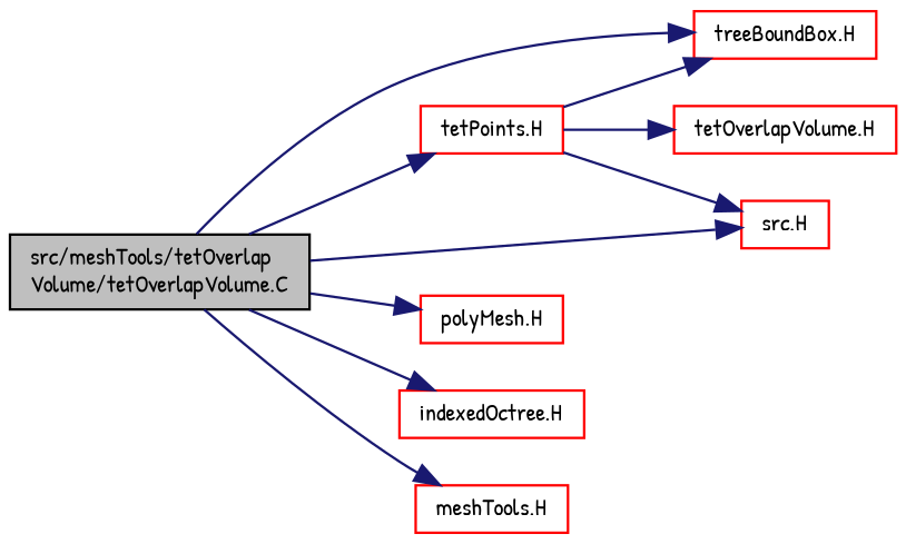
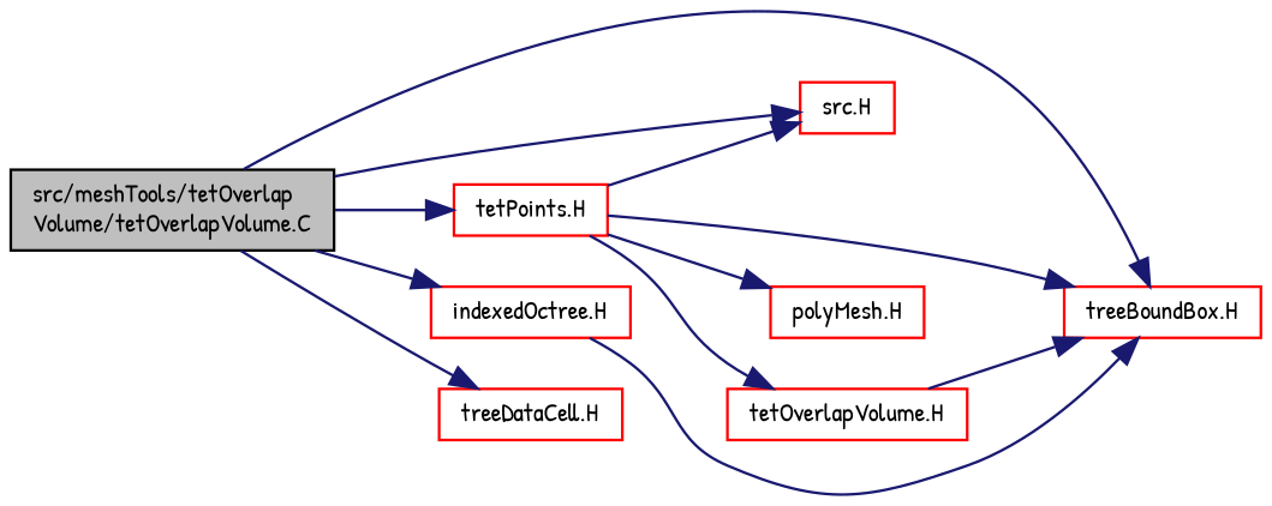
  digraph {
    fontname="Patrick Hand"
    rankdir=LR
    node [color=red fontname="Patrick Hand" fontsize=10 shape=record]
    edge [color=midnightblue fontname="Patrick Hand" fontsize=10 labelfontname=FreeSans labelfontsize=10 style=solid]
    n1 [color=black fillcolor=grey75 fontcolor=black height=0.2 label="src/meshTools/tetOverlap\lVolume/tetOverlapVolume.C" style=filled width=0.4]
    n2 [height=0.2 label="treeBoundBox.H" width=0.4]
    n3 [height=0.2 label="src.H" width=0.4]
    n4 [height=0.2 label="tetPoints.H" width=0.4]
    n5 [height=0.2 label="polyMesh.H" width=0.4]
    n6 [height=0.2 label="indexedOctree.H" width=0.4]
-   n7 [height=0.2 label="meshTools.H" width=0.4]
+   n7 [height=0.2 label="treeDataCell.H" width=0.4]
    n8 [height=0.2 label="tetOverlapVolume.H" width=0.4]
    n1 -> n2
    n1 -> n3
    n1 -> n4
-   n1 -> n5
+   n4 -> n5
    n1 -> n6
    n1 -> n7
    n4 -> n2
    n4 -> n3
    n4 -> n8
+   n6 -> n2
+   n8 -> n2
  }
